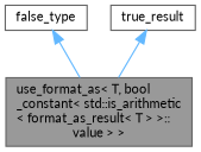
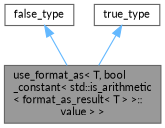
  digraph {
    fontname=Lato
    node [color=gray40 fillcolor=white fontname=Lato fontsize=10 shape=box style=filled]
    edge [color=steelblue1 dir=back fontname=Lato fontsize=10 labelfontname=Helvetica labelfontsize=10 style=solid]
    n1 [fillcolor=grey60 fontcolor=black height=0.2 label="use_format_as\< T, bool\l_constant\< std::is_arithmetic\l\< format_as_result\< T \> \>::\lvalue \> \>" width=0.4]
    n2 [height=0.2 label=false_type width=0.4]
-   n3 [height=0.2 label=true_result width=0.4]
+   n3 [height=0.2 label=true_type width=0.4]
    n2 -> n1
    n3 -> n1
  }
